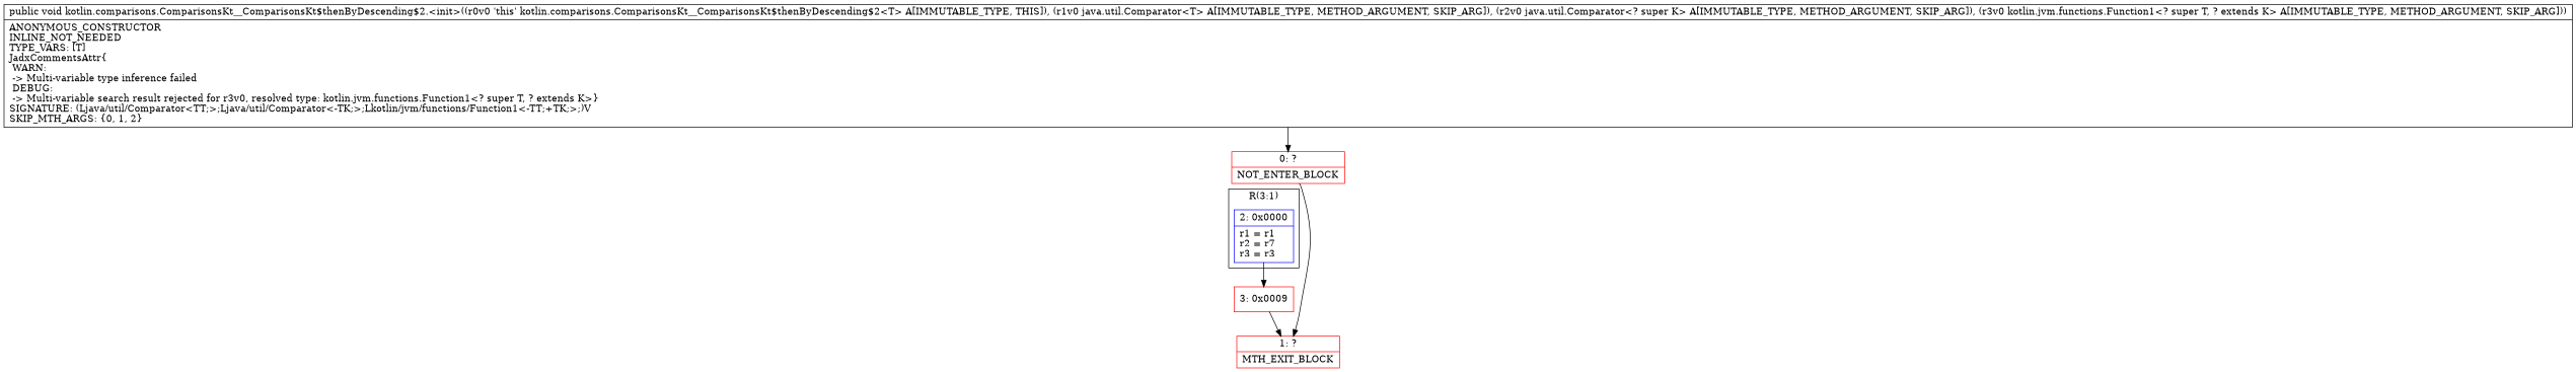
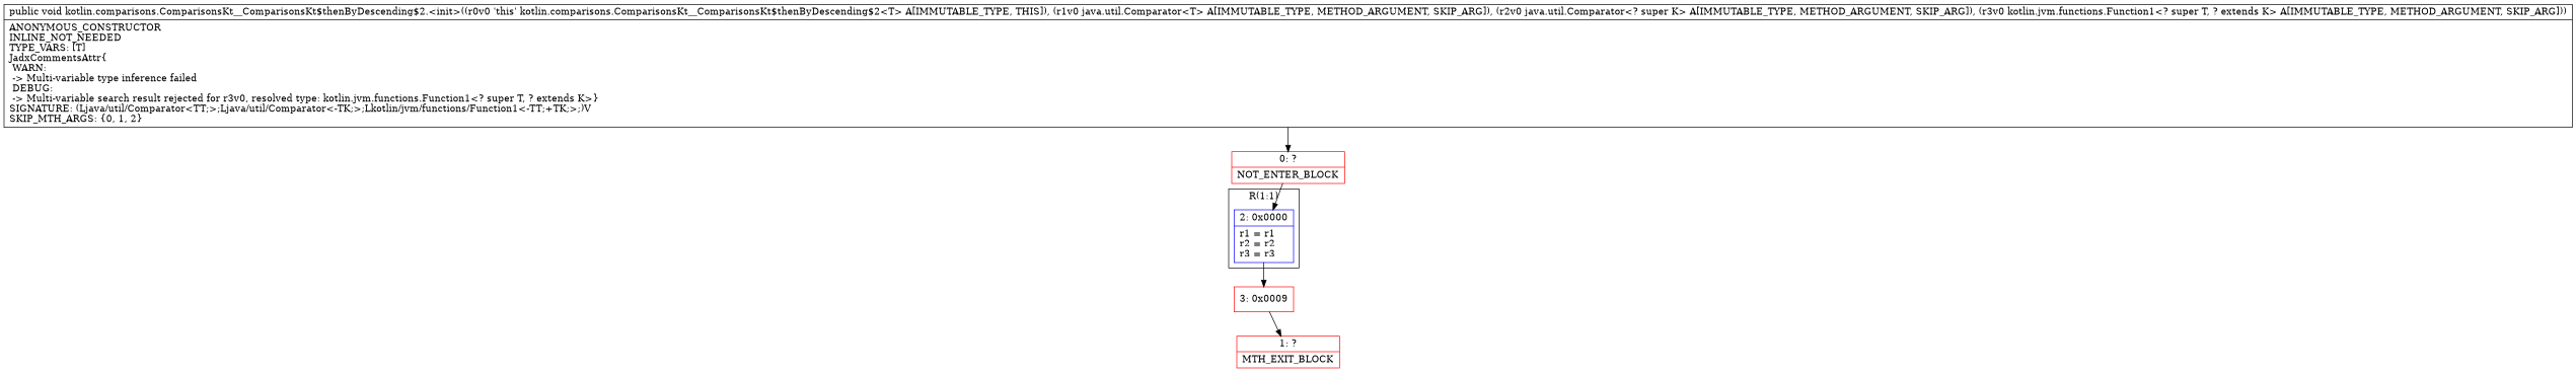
  digraph {
    node [color=red shape=record]
-   n1 [color=blue label="{2\:\ 0x0000|r1 = r1\lr2 = r7\lr3 = r3\l}"]
+   n1 [color=blue label="{2\:\ 0x0000|r1 = r1\lr2 = r2\lr3 = r3\l}"]
    n2 [label="{3\:\ 0x0009}"]
    n3 [label="{1\:\ ?|MTH_EXIT_BLOCK\l}"]
    n4 [label="{0\:\ ?|NOT_ENTER_BLOCK\l}"]
    n5 [label="{public void kotlin.comparisons.ComparisonsKt__ComparisonsKt$thenByDescending$2.\<init\>((r0v0 'this' kotlin.comparisons.ComparisonsKt__ComparisonsKt$thenByDescending$2\<T\> A[IMMUTABLE_TYPE, THIS]), (r1v0 java.util.Comparator\<T\> A[IMMUTABLE_TYPE, METHOD_ARGUMENT, SKIP_ARG]), (r2v0 java.util.Comparator\<? super K\> A[IMMUTABLE_TYPE, METHOD_ARGUMENT, SKIP_ARG]), (r3v0 kotlin.jvm.functions.Function1\<? super T, ? extends K\> A[IMMUTABLE_TYPE, METHOD_ARGUMENT, SKIP_ARG]))  | ANONYMOUS_CONSTRUCTOR\lINLINE_NOT_NEEDED\lTYPE_VARS: [T]\lJadxCommentsAttr\{\l WARN: \l \-\> Multi\-variable type inference failed\l DEBUG: \l \-\> Multi\-variable search result rejected for r3v0, resolved type: kotlin.jvm.functions.Function1\<? super T, ? extends K\>\}\lSIGNATURE: (Ljava\/util\/Comparator\<TT;\>;Ljava\/util\/Comparator\<\-TK;\>;Lkotlin\/jvm\/functions\/Function1\<\-TT;+TK;\>;)V\lSKIP_MTH_ARGS: \{0, 1, 2\}\l}" color=""]
    subgraph cluster_1 {
-     label="R(3:1)"
+     label="R(1:1)"
      n1
    }
    n1 -> n2
    n2 -> n3
-   n4 -> n3
+   n4 -> n1
    n5 -> n4
  }
